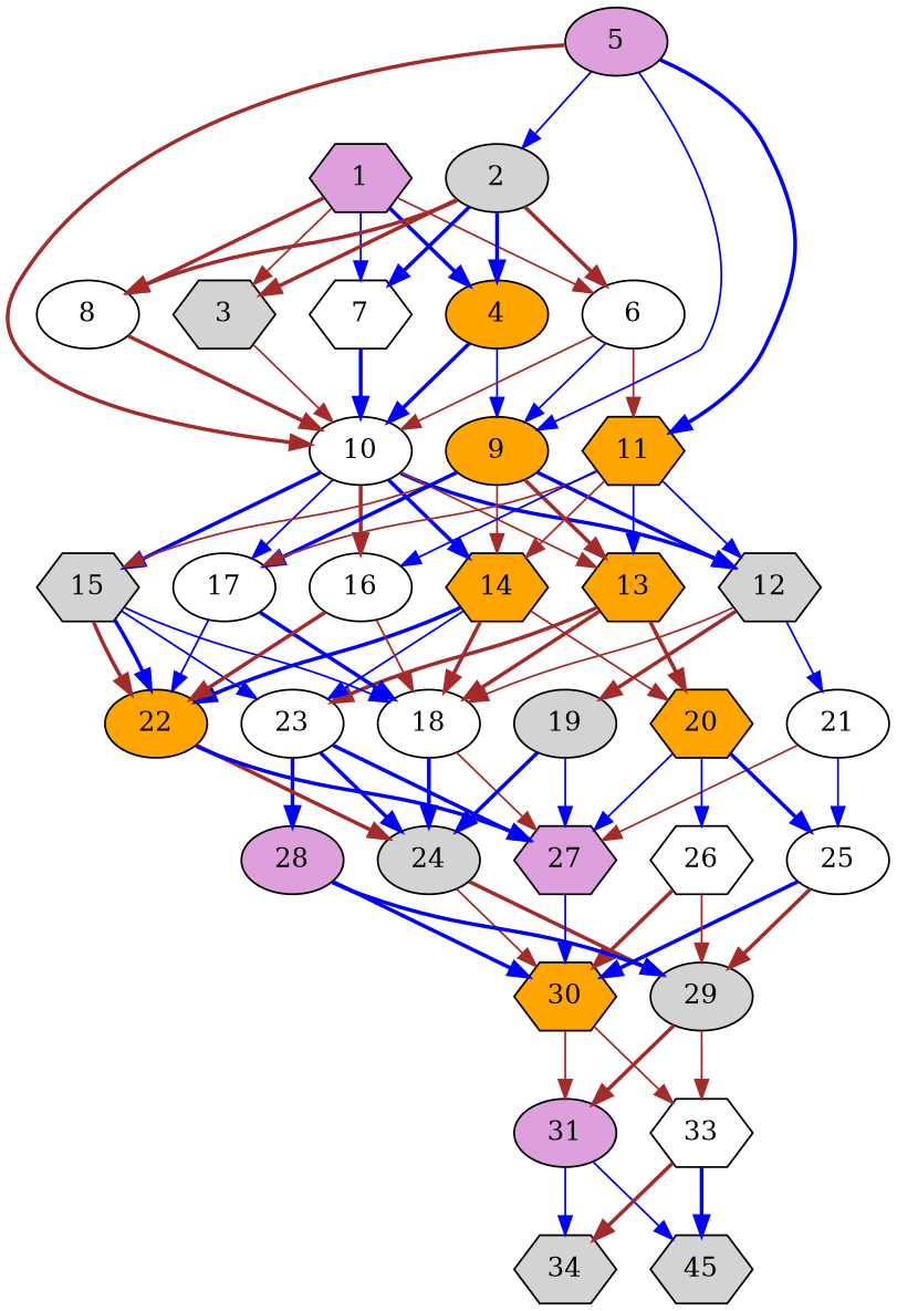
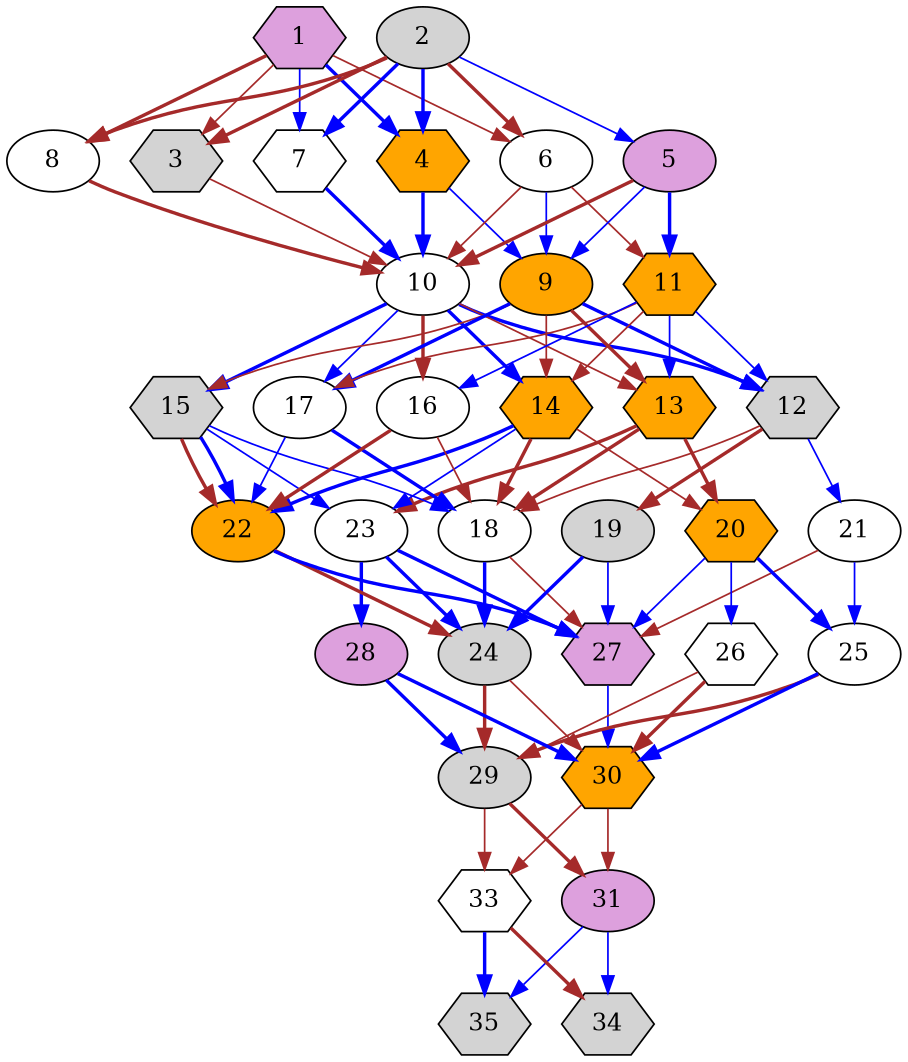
  digraph {
    node [alpha=0.10 fillcolor=white shape=ellipse style=filled]
    edge [color=blue style=bold]
    1 [alpha=0.08 expect_size=29220864 fillcolor=plum shape=hexagon]
    3 [alpha=0.06 expect_size=29822976 fillcolor=lightgrey shape=hexagon]
-   4 [alpha=0.06 expect_size=39188480 fillcolor=orange]
+   4 [alpha=0.06 expect_size=39188480 fillcolor=orange shape=hexagon]
    6 [alpha=0.20 expect_size=49147904]
    7 [alpha=0.15 expect_size=39635968 shape=hexagon]
    8 [alpha=0.12 expect_size=48919552]
    10 [alpha=0.13 expect_size=41757696]
    9 [alpha=0.07 expect_size=10188800 fillcolor=orange]
    11 [alpha=0.11 expect_size=48008192 fillcolor=orange shape=hexagon]
    12 [alpha=0.16 expect_size=20183040 fillcolor=lightgrey shape=hexagon]
    13 [alpha=0.19 expect_size=14942208 fillcolor=orange shape=hexagon]
    14 [alpha=0.09 expect_size=29647872 fillcolor=orange shape=hexagon]
    15 [alpha=0.11 expect_size=44784640 fillcolor=lightgrey shape=hexagon]
    17 [alpha=0.08 expect_size=20882432]
    16 [alpha=0.08 expect_size=21785600]
    2 [alpha=0.18 expect_size=48037888 fillcolor=lightgrey]
    5 [expect_size=51855360 fillcolor=plum]
    18 [expect_size=10257408]
    19 [alpha=0.06 expect_size=39282688 fillcolor=lightgrey]
    21 [expect_size=39053312]
    20 [alpha=0.03 expect_size=8877056 fillcolor=orange shape=hexagon]
    23 [expect_size=7913472]
    22 [alpha=0.14 expect_size=18384896 fillcolor=orange]
    24 [alpha=0.20 expect_size=6521856 fillcolor=lightgrey]
    27 [alpha=0.20 expect_size=23841792 fillcolor=plum shape=hexagon]
    25 [alpha=0.09 expect_size=27529216]
    26 [alpha=0.17 expect_size=5406720 shape=hexagon]
    28 [alpha=0.01 expect_size=43331584 fillcolor=plum]
    29 [alpha=0.05 expect_size=19191808 fillcolor=lightgrey]
    30 [alpha=0.03 expect_size=33443840 fillcolor=orange shape=hexagon]
    31 [alpha=0.00 expect_size=39805952 fillcolor=plum]
    33 [alpha=0.11 expect_size=49220608 shape=hexagon]
    34 [alpha=0.09 expect_size=25275392 fillcolor=lightgrey shape=hexagon]
-   35 [alpha=0.03 expect_size=24370176 fillcolor=lightgrey shape=hexagon label=45]
+   35 [alpha=0.03 expect_size=24370176 fillcolor=lightgrey shape=hexagon]
    1 -> 3 [color=brown style=solid]
    1 -> 4
    1 -> 6 [color=brown style=solid]
    1 -> 7 [style=solid]
    1 -> 8 [color=brown]
    3 -> 10 [color=brown style=solid]
    4 -> 10
    4 -> 9 [style=solid]
    6 -> 10 [color=brown style=solid]
    6 -> 9 [style=solid]
    6 -> 11 [color=brown style=solid]
    7 -> 10
    8 -> 10 [color=brown]
    10 -> 12
    10 -> 13 [color=brown style=solid]
    10 -> 14
    10 -> 15
    10 -> 17 [style=solid]
    10 -> 16 [color=brown]
    9 -> 12
    9 -> 13 [color=brown]
    9 -> 14 [color=brown style=solid]
    9 -> 15 [color=brown style=solid]
    9 -> 17
    11 -> 12 [style=solid]
    11 -> 13 [style=solid]
    11 -> 14 [color=brown style=solid]
    11 -> 17 [color=brown style=solid]
    11 -> 16 [style=solid]
    12 -> 18 [color=brown style=solid]
    12 -> 19 [color=brown]
    12 -> 21 [style=solid]
    13 -> 18 [color=brown]
    13 -> 20 [color=brown]
    13 -> 23 [color=brown]
    14 -> 18 [color=brown]
    14 -> 20 [color=brown style=solid]
    14 -> 23 [style=solid]
    14 -> 22
    15 -> 18 [style=solid]
    15 -> 23 [style=solid]
    15 -> 22 [color=brown]
    15 -> 22
    17 -> 18
    17 -> 22 [style=solid]
    16 -> 18 [color=brown style=solid]
    16 -> 22 [color=brown]
    2 -> 3 [color=brown]
    2 -> 4
    2 -> 6 [color=brown]
    2 -> 7
    2 -> 8 [color=brown]
-   5 -> 2 [style=solid]
+   2 -> 5 [style=solid]
    5 -> 10 [color=brown]
    5 -> 9 [style=solid]
    5 -> 11
    18 -> 24
    18 -> 27 [color=brown style=solid]
    19 -> 24
    19 -> 27 [style=solid]
    21 -> 27 [color=brown style=solid]
    21 -> 25 [style=solid]
    20 -> 27 [style=solid]
    20 -> 25
    20 -> 26 [style=solid]
    23 -> 24
    23 -> 27
    23 -> 28
    22 -> 24 [color=brown]
    22 -> 27
    24 -> 29 [color=brown]
    24 -> 30 [color=brown style=solid]
    27 -> 30 [style=solid]
    25 -> 29 [color=brown]
    25 -> 30
    26 -> 29 [color=brown style=solid]
    26 -> 30 [color=brown]
    28 -> 29
    28 -> 30
    29 -> 31 [color=brown]
    29 -> 33 [color=brown style=solid]
    30 -> 31 [color=brown style=solid]
    30 -> 33 [color=brown style=solid]
    31 -> 34 [style=solid]
    31 -> 35 [style=solid]
    33 -> 34 [color=brown]
    33 -> 35
  }
